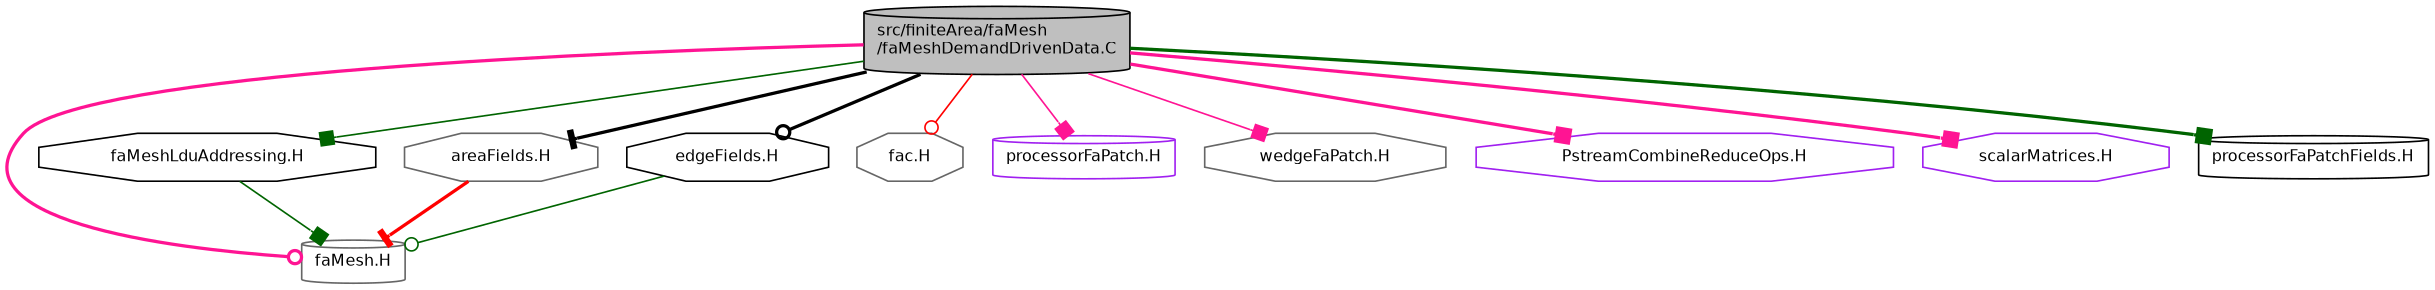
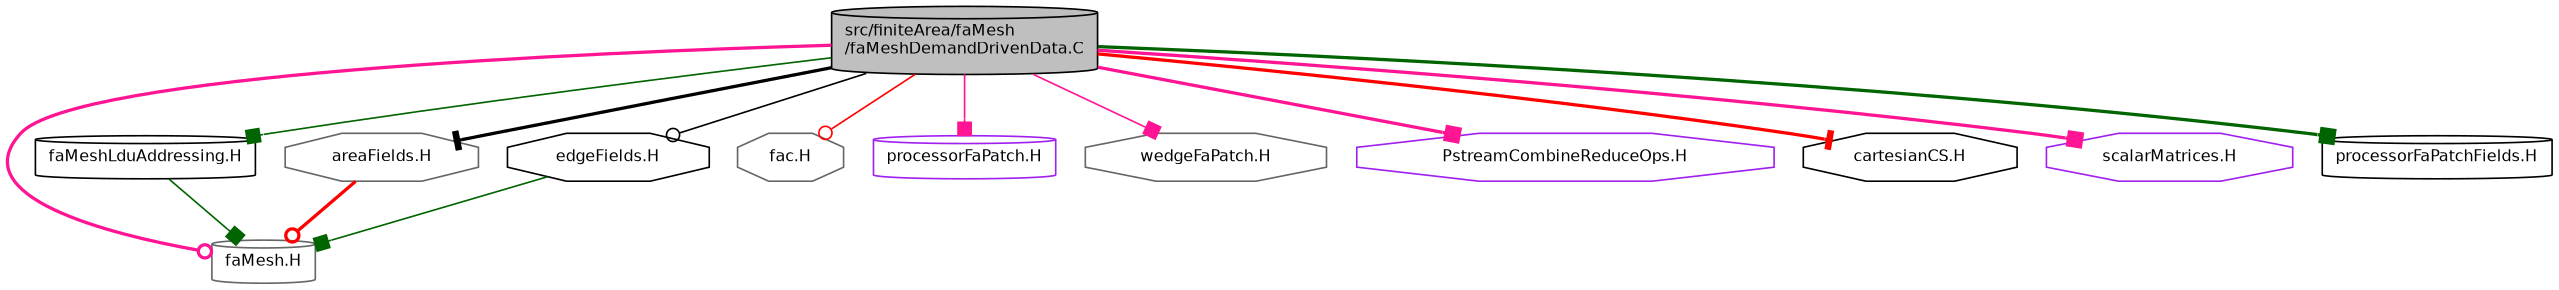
  digraph {
    node [color=black fontname=Helvetica fontsize=10 shape=octagon]
    edge [arrowhead=box color=deeppink fontname=Helvetica fontsize=10 labelfontname=Helvetica labelfontsize=10 style=bold]
    n1 [fillcolor=grey75 fontcolor=black height=0.2 label="src/finiteArea/faMesh\l/faMeshDemandDrivenData.C" shape=cylinder style=filled width=0.4]
    n2 [color=gray40 height=0.2 label="faMesh.H" shape=cylinder width=0.4]
-   n3 [height=0.2 label="faMeshLduAddressing.H" width=0.4]
+   n3 [height=0.2 label="faMeshLduAddressing.H" shape=cylinder width=0.4]
    n4 [color=gray40 height=0.2 label="areaFields.H" width=0.4]
    n5 [height=0.2 label="edgeFields.H" width=0.4]
    n6 [color=gray40 height=0.2 label="fac.H" width=0.4]
    n7 [color=purple height=0.2 label="processorFaPatch.H" shape=cylinder width=0.4]
    n8 [color=gray40 height=0.2 label="wedgeFaPatch.H" width=0.4]
    n9 [color=purple height=0.2 label="PstreamCombineReduceOps.H" width=0.4]
+   n10 [height=0.2 label="cartesianCS.H" width=0.4]
    n11 [color=purple height=0.2 label="scalarMatrices.H" width=0.4]
    n12 [height=0.2 label="processorFaPatchFields.H" shape=cylinder width=0.4]
    n1 -> n2 [arrowhead=odot]
    n1 -> n3 [color=darkgreen style=solid]
    n1 -> n4 [arrowhead=tee color=black]
-   n1 -> n5 [arrowhead=odot color=black]
+   n1 -> n5 [arrowhead=odot color=black style=solid]
    n1 -> n6 [arrowhead=odot color=red style=solid]
    n1 -> n7 [style=solid]
    n1 -> n8 [style=solid]
    n1 -> n9
+   n1 -> n10 [arrowhead=tee color=red]
    n1 -> n11
    n1 -> n12 [color=darkgreen]
    n3 -> n2 [color=darkgreen style=solid]
-   n4 -> n2 [arrowhead=tee color=red]
-   n5 -> n2 [arrowhead=odot color=darkgreen style=solid]
+   n4 -> n2 [arrowhead=odot color=red]
+   n5 -> n2 [color=darkgreen style=solid]
  }
